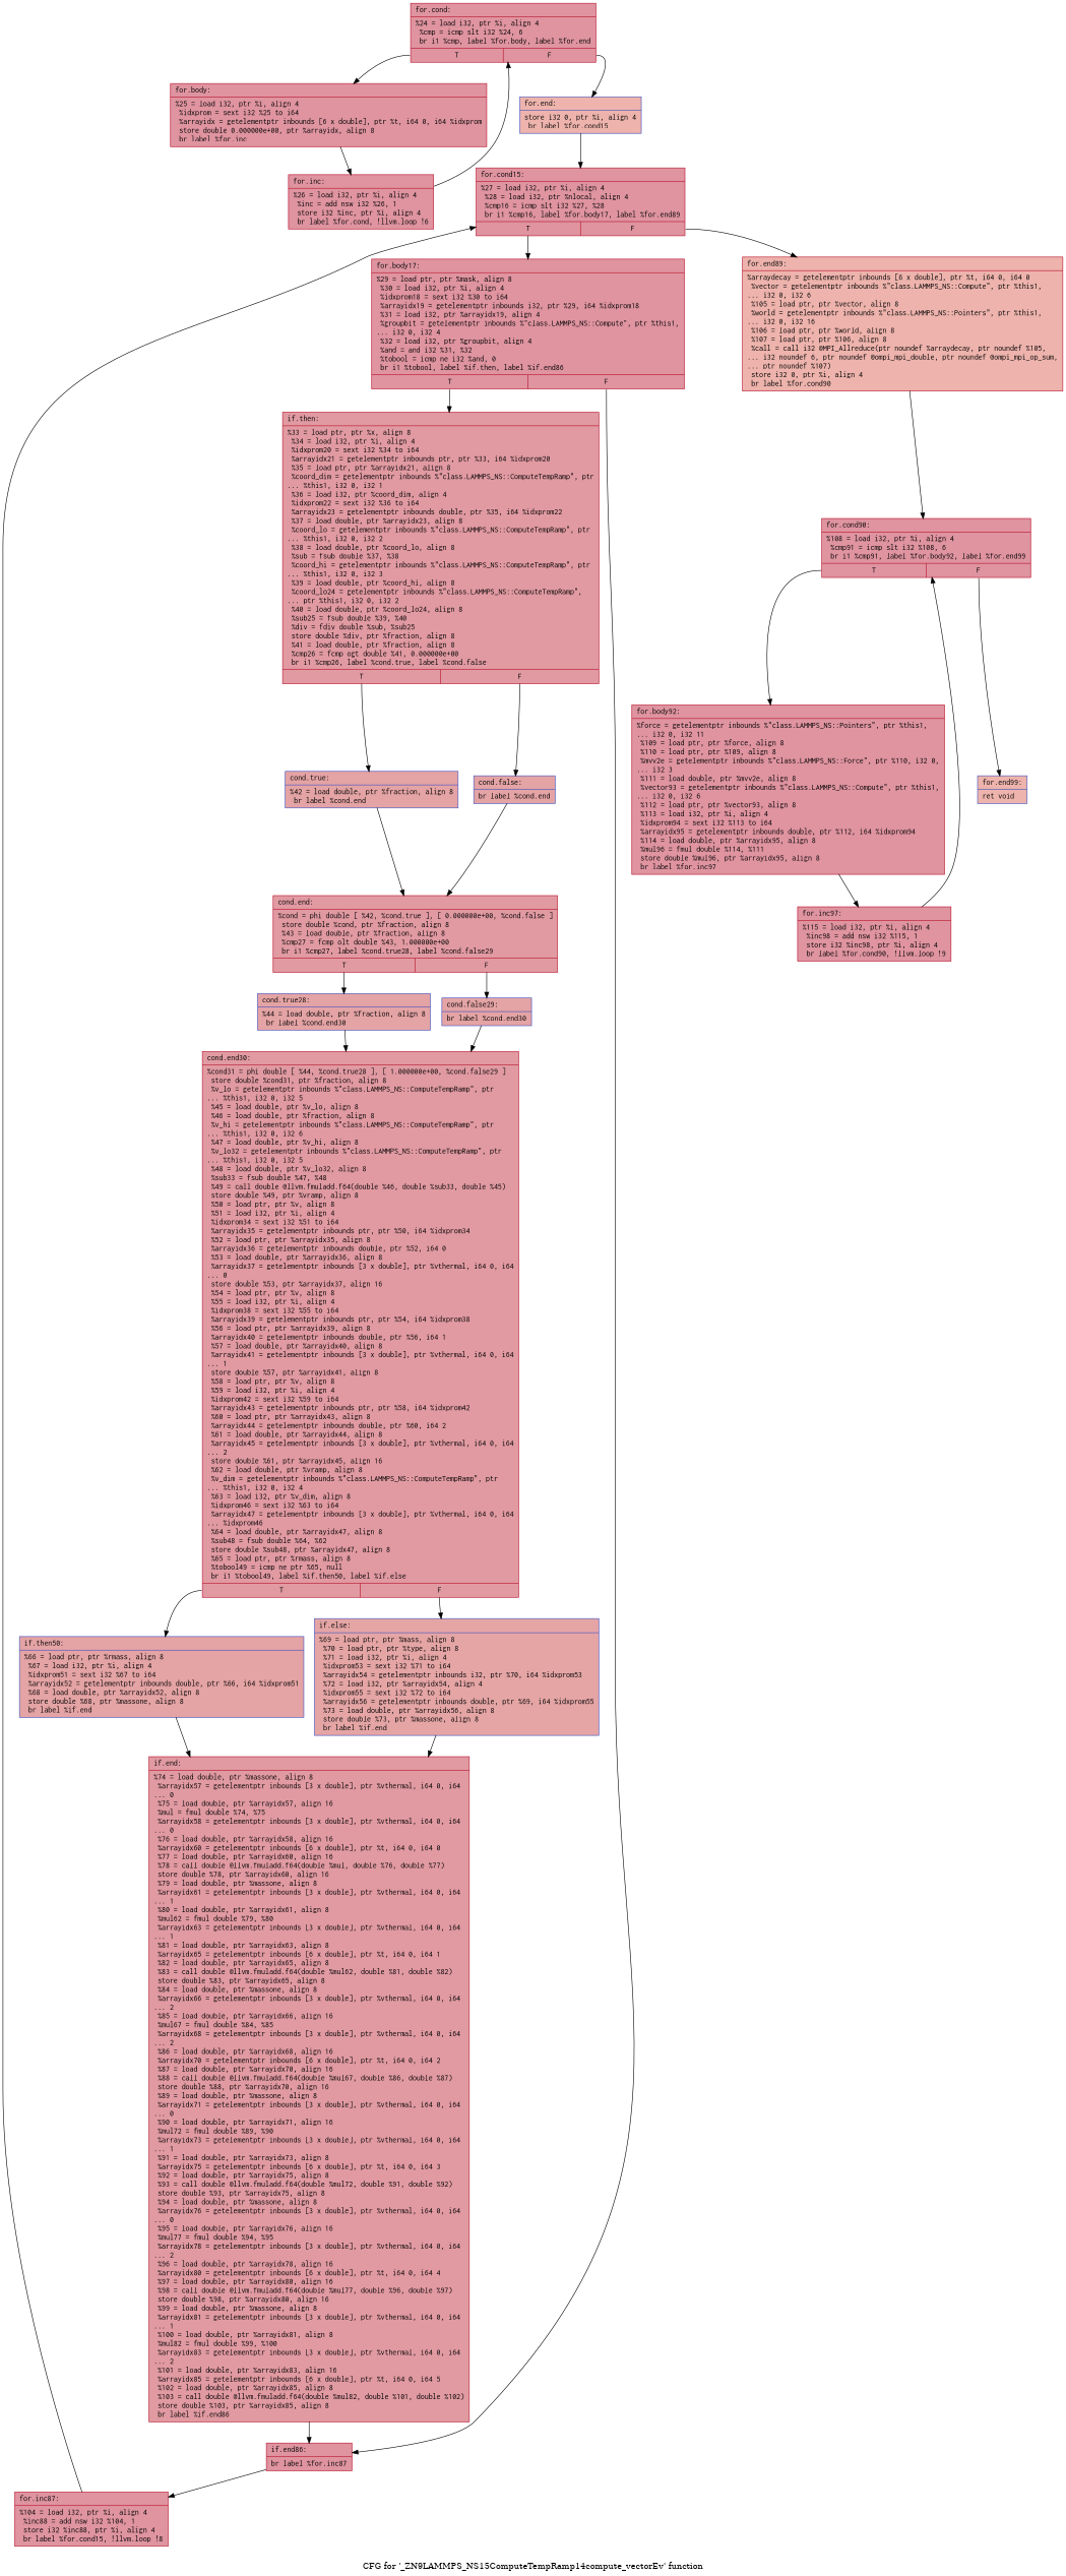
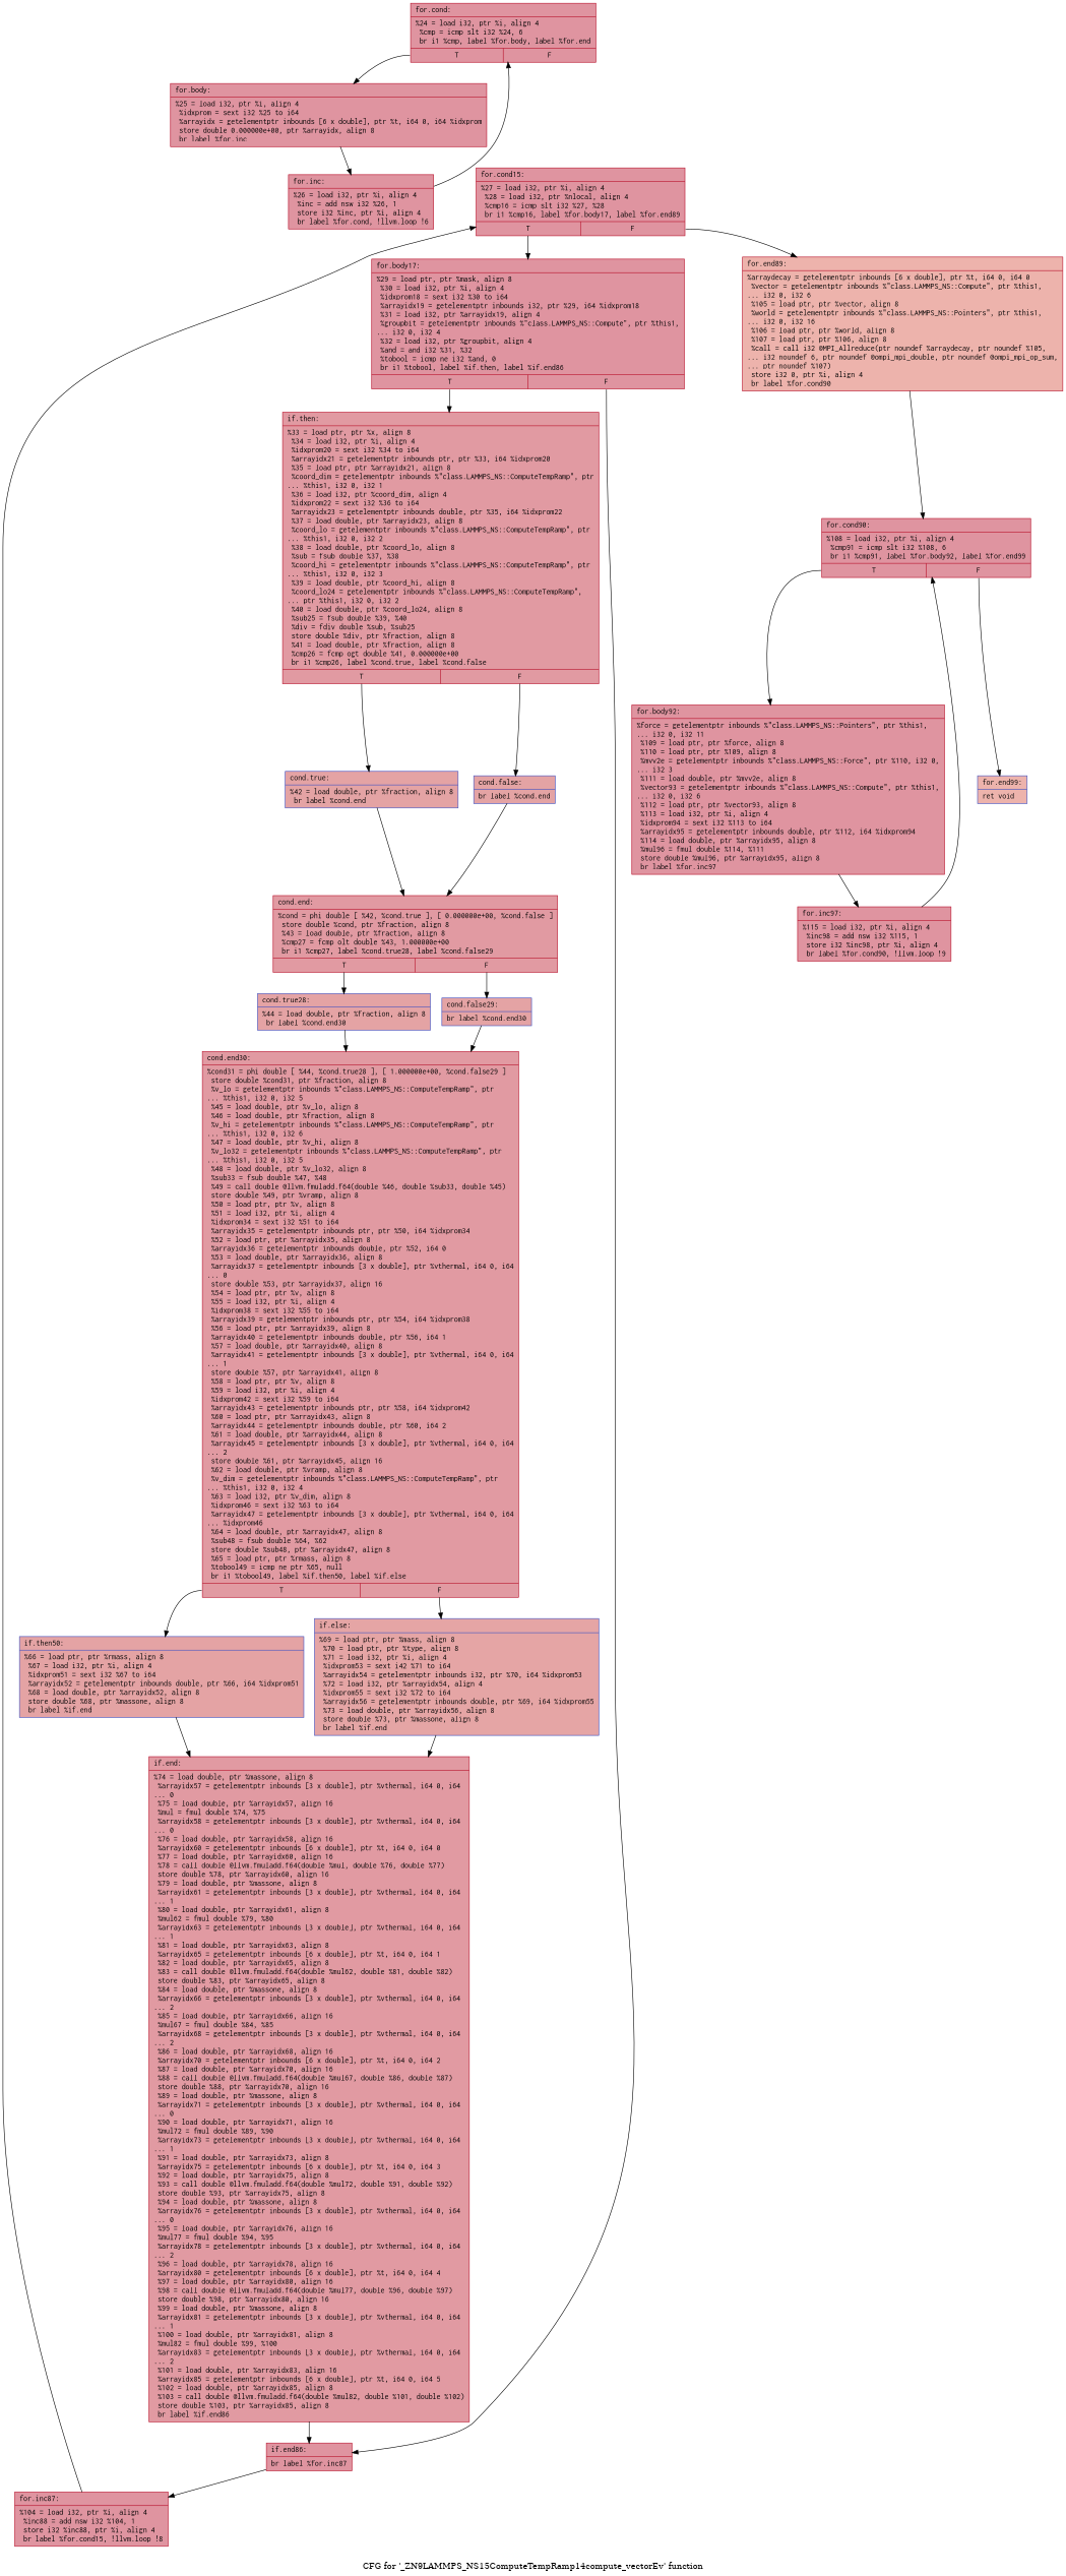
  digraph {
    label="CFG for '_ZN9LAMMPS_NS15ComputeTempRamp14compute_vectorEv' function"
    node [color="#b70d28ff" fillcolor="#b70d2870" fontname=Courier shape=record style=filled]
    n1 [label="{for.cond:\l|  %24 = load i32, ptr %i, align 4\l  %cmp = icmp slt i32 %24, 6\l  br i1 %cmp, label %for.body, label %for.end\l|{<s0>T|<s1>F}}"]
    n2 [label="{for.body:\l|  %25 = load i32, ptr %i, align 4\l  %idxprom = sext i32 %25 to i64\l  %arrayidx = getelementptr inbounds [6 x double], ptr %t, i64 0, i64 %idxprom\l  store double 0.000000e+00, ptr %arrayidx, align 8\l  br label %for.inc\l}"]
-   n3 [color="#3d50c3ff" fillcolor="#d6524470" label="{for.end:\l|  store i32 0, ptr %i, align 4\l  br label %for.cond15\l}"]
    n4 [label="{for.inc:\l|  %26 = load i32, ptr %i, align 4\l  %inc = add nsw i32 %26, 1\l  store i32 %inc, ptr %i, align 4\l  br label %for.cond, !llvm.loop !6\l}"]
    n5 [label="{for.cond15:\l|  %27 = load i32, ptr %i, align 4\l  %28 = load i32, ptr %nlocal, align 4\l  %cmp16 = icmp slt i32 %27, %28\l  br i1 %cmp16, label %for.body17, label %for.end89\l|{<s0>T|<s1>F}}"]
    n6 [label="{for.body17:\l|  %29 = load ptr, ptr %mask, align 8\l  %30 = load i32, ptr %i, align 4\l  %idxprom18 = sext i32 %30 to i64\l  %arrayidx19 = getelementptr inbounds i32, ptr %29, i64 %idxprom18\l  %31 = load i32, ptr %arrayidx19, align 4\l  %groupbit = getelementptr inbounds %\"class.LAMMPS_NS::Compute\", ptr %this1,\l... i32 0, i32 4\l  %32 = load i32, ptr %groupbit, align 4\l  %and = and i32 %31, %32\l  %tobool = icmp ne i32 %and, 0\l  br i1 %tobool, label %if.then, label %if.end86\l|{<s0>T|<s1>F}}"]
    n7 [fillcolor="#d6524470" label="{for.end89:\l|  %arraydecay = getelementptr inbounds [6 x double], ptr %t, i64 0, i64 0\l  %vector = getelementptr inbounds %\"class.LAMMPS_NS::Compute\", ptr %this1,\l... i32 0, i32 6\l  %105 = load ptr, ptr %vector, align 8\l  %world = getelementptr inbounds %\"class.LAMMPS_NS::Pointers\", ptr %this1,\l... i32 0, i32 16\l  %106 = load ptr, ptr %world, align 8\l  %107 = load ptr, ptr %106, align 8\l  %call = call i32 @MPI_Allreduce(ptr noundef %arraydecay, ptr noundef %105,\l... i32 noundef 6, ptr noundef @ompi_mpi_double, ptr noundef @ompi_mpi_op_sum,\l... ptr noundef %107)\l  store i32 0, ptr %i, align 4\l  br label %for.cond90\l}"]
    n8 [fillcolor="#bb1b2c70" label="{if.then:\l|  %33 = load ptr, ptr %x, align 8\l  %34 = load i32, ptr %i, align 4\l  %idxprom20 = sext i32 %34 to i64\l  %arrayidx21 = getelementptr inbounds ptr, ptr %33, i64 %idxprom20\l  %35 = load ptr, ptr %arrayidx21, align 8\l  %coord_dim = getelementptr inbounds %\"class.LAMMPS_NS::ComputeTempRamp\", ptr\l... %this1, i32 0, i32 1\l  %36 = load i32, ptr %coord_dim, align 4\l  %idxprom22 = sext i32 %36 to i64\l  %arrayidx23 = getelementptr inbounds double, ptr %35, i64 %idxprom22\l  %37 = load double, ptr %arrayidx23, align 8\l  %coord_lo = getelementptr inbounds %\"class.LAMMPS_NS::ComputeTempRamp\", ptr\l... %this1, i32 0, i32 2\l  %38 = load double, ptr %coord_lo, align 8\l  %sub = fsub double %37, %38\l  %coord_hi = getelementptr inbounds %\"class.LAMMPS_NS::ComputeTempRamp\", ptr\l... %this1, i32 0, i32 3\l  %39 = load double, ptr %coord_hi, align 8\l  %coord_lo24 = getelementptr inbounds %\"class.LAMMPS_NS::ComputeTempRamp\",\l... ptr %this1, i32 0, i32 2\l  %40 = load double, ptr %coord_lo24, align 8\l  %sub25 = fsub double %39, %40\l  %div = fdiv double %sub, %sub25\l  store double %div, ptr %fraction, align 8\l  %41 = load double, ptr %fraction, align 8\l  %cmp26 = fcmp ogt double %41, 0.000000e+00\l  br i1 %cmp26, label %cond.true, label %cond.false\l|{<s0>T|<s1>F}}"]
    n9 [label="{if.end86:\l|  br label %for.inc87\l}"]
    n10 [label="{for.cond90:\l|  %108 = load i32, ptr %i, align 4\l  %cmp91 = icmp slt i32 %108, 6\l  br i1 %cmp91, label %for.body92, label %for.end99\l|{<s0>T|<s1>F}}"]
    n11 [color="#3d50c3ff" fillcolor="#c32e3170" label="{cond.true:\l|  %42 = load double, ptr %fraction, align 8\l  br label %cond.end\l}"]
    n12 [color="#3d50c3ff" fillcolor="#c32e3170" label="{cond.false:\l|  br label %cond.end\l}"]
    n13 [label="{for.inc87:\l|  %104 = load i32, ptr %i, align 4\l  %inc88 = add nsw i32 %104, 1\l  store i32 %inc88, ptr %i, align 4\l  br label %for.cond15, !llvm.loop !8\l}"]
    n14 [label="{for.body92:\l|  %force = getelementptr inbounds %\"class.LAMMPS_NS::Pointers\", ptr %this1,\l... i32 0, i32 11\l  %109 = load ptr, ptr %force, align 8\l  %110 = load ptr, ptr %109, align 8\l  %mvv2e = getelementptr inbounds %\"class.LAMMPS_NS::Force\", ptr %110, i32 0,\l... i32 3\l  %111 = load double, ptr %mvv2e, align 8\l  %vector93 = getelementptr inbounds %\"class.LAMMPS_NS::Compute\", ptr %this1,\l... i32 0, i32 6\l  %112 = load ptr, ptr %vector93, align 8\l  %113 = load i32, ptr %i, align 4\l  %idxprom94 = sext i32 %113 to i64\l  %arrayidx95 = getelementptr inbounds double, ptr %112, i64 %idxprom94\l  %114 = load double, ptr %arrayidx95, align 8\l  %mul96 = fmul double %114, %111\l  store double %mul96, ptr %arrayidx95, align 8\l  br label %for.inc97\l}"]
    n15 [color="#3d50c3ff" fillcolor="#d6524470" label="{for.end99:\l|  ret void\l}"]
    n16 [fillcolor="#bb1b2c70" label="{cond.end:\l|  %cond = phi double [ %42, %cond.true ], [ 0.000000e+00, %cond.false ]\l  store double %cond, ptr %fraction, align 8\l  %43 = load double, ptr %fraction, align 8\l  %cmp27 = fcmp olt double %43, 1.000000e+00\l  br i1 %cmp27, label %cond.true28, label %cond.false29\l|{<s0>T|<s1>F}}"]
    n17 [color="#3d50c3ff" fillcolor="#c32e3170" label="{cond.true28:\l|  %44 = load double, ptr %fraction, align 8\l  br label %cond.end30\l}"]
    n18 [color="#3d50c3ff" fillcolor="#c32e3170" label="{cond.false29:\l|  br label %cond.end30\l}"]
    n19 [fillcolor="#bb1b2c70" label="{cond.end30:\l|  %cond31 = phi double [ %44, %cond.true28 ], [ 1.000000e+00, %cond.false29 ]\l  store double %cond31, ptr %fraction, align 8\l  %v_lo = getelementptr inbounds %\"class.LAMMPS_NS::ComputeTempRamp\", ptr\l... %this1, i32 0, i32 5\l  %45 = load double, ptr %v_lo, align 8\l  %46 = load double, ptr %fraction, align 8\l  %v_hi = getelementptr inbounds %\"class.LAMMPS_NS::ComputeTempRamp\", ptr\l... %this1, i32 0, i32 6\l  %47 = load double, ptr %v_hi, align 8\l  %v_lo32 = getelementptr inbounds %\"class.LAMMPS_NS::ComputeTempRamp\", ptr\l... %this1, i32 0, i32 5\l  %48 = load double, ptr %v_lo32, align 8\l  %sub33 = fsub double %47, %48\l  %49 = call double @llvm.fmuladd.f64(double %46, double %sub33, double %45)\l  store double %49, ptr %vramp, align 8\l  %50 = load ptr, ptr %v, align 8\l  %51 = load i32, ptr %i, align 4\l  %idxprom34 = sext i32 %51 to i64\l  %arrayidx35 = getelementptr inbounds ptr, ptr %50, i64 %idxprom34\l  %52 = load ptr, ptr %arrayidx35, align 8\l  %arrayidx36 = getelementptr inbounds double, ptr %52, i64 0\l  %53 = load double, ptr %arrayidx36, align 8\l  %arrayidx37 = getelementptr inbounds [3 x double], ptr %vthermal, i64 0, i64\l... 0\l  store double %53, ptr %arrayidx37, align 16\l  %54 = load ptr, ptr %v, align 8\l  %55 = load i32, ptr %i, align 4\l  %idxprom38 = sext i32 %55 to i64\l  %arrayidx39 = getelementptr inbounds ptr, ptr %54, i64 %idxprom38\l  %56 = load ptr, ptr %arrayidx39, align 8\l  %arrayidx40 = getelementptr inbounds double, ptr %56, i64 1\l  %57 = load double, ptr %arrayidx40, align 8\l  %arrayidx41 = getelementptr inbounds [3 x double], ptr %vthermal, i64 0, i64\l... 1\l  store double %57, ptr %arrayidx41, align 8\l  %58 = load ptr, ptr %v, align 8\l  %59 = load i32, ptr %i, align 4\l  %idxprom42 = sext i32 %59 to i64\l  %arrayidx43 = getelementptr inbounds ptr, ptr %58, i64 %idxprom42\l  %60 = load ptr, ptr %arrayidx43, align 8\l  %arrayidx44 = getelementptr inbounds double, ptr %60, i64 2\l  %61 = load double, ptr %arrayidx44, align 8\l  %arrayidx45 = getelementptr inbounds [3 x double], ptr %vthermal, i64 0, i64\l... 2\l  store double %61, ptr %arrayidx45, align 16\l  %62 = load double, ptr %vramp, align 8\l  %v_dim = getelementptr inbounds %\"class.LAMMPS_NS::ComputeTempRamp\", ptr\l... %this1, i32 0, i32 4\l  %63 = load i32, ptr %v_dim, align 8\l  %idxprom46 = sext i32 %63 to i64\l  %arrayidx47 = getelementptr inbounds [3 x double], ptr %vthermal, i64 0, i64\l... %idxprom46\l  %64 = load double, ptr %arrayidx47, align 8\l  %sub48 = fsub double %64, %62\l  store double %sub48, ptr %arrayidx47, align 8\l  %65 = load ptr, ptr %rmass, align 8\l  %tobool49 = icmp ne ptr %65, null\l  br i1 %tobool49, label %if.then50, label %if.else\l|{<s0>T|<s1>F}}"]
    n20 [color="#3d50c3ff" fillcolor="#c32e3170" label="{if.then50:\l|  %66 = load ptr, ptr %rmass, align 8\l  %67 = load i32, ptr %i, align 4\l  %idxprom51 = sext i32 %67 to i64\l  %arrayidx52 = getelementptr inbounds double, ptr %66, i64 %idxprom51\l  %68 = load double, ptr %arrayidx52, align 8\l  store double %68, ptr %massone, align 8\l  br label %if.end\l}"]
-   n21 [color="#3d50c3ff" fillcolor="#c5333470" label="{if.else:\l|  %69 = load ptr, ptr %mass, align 8\l  %70 = load ptr, ptr %type, align 8\l  %71 = load i32, ptr %i, align 4\l  %idxprom53 = sext i32 %71 to i64\l  %arrayidx54 = getelementptr inbounds i32, ptr %70, i64 %idxprom53\l  %72 = load i32, ptr %arrayidx54, align 4\l  %idxprom55 = sext i32 %72 to i64\l  %arrayidx56 = getelementptr inbounds double, ptr %69, i64 %idxprom55\l  %73 = load double, ptr %arrayidx56, align 8\l  store double %73, ptr %massone, align 8\l  br label %if.end\l}"]
+   n21 [color="#3d50c3ff" fillcolor="#c5333470" label="{if.else:\l|  %69 = load ptr, ptr %mass, align 8\l  %70 = load ptr, ptr %type, align 8\l  %71 = load i32, ptr %i, align 4\l  %idxprom53 = sext i42 %71 to i64\l  %arrayidx54 = getelementptr inbounds i32, ptr %70, i64 %idxprom53\l  %72 = load i32, ptr %arrayidx54, align 4\l  %idxprom55 = sext i32 %72 to i64\l  %arrayidx56 = getelementptr inbounds double, ptr %69, i64 %idxprom55\l  %73 = load double, ptr %arrayidx56, align 8\l  store double %73, ptr %massone, align 8\l  br label %if.end\l}"]
    n22 [fillcolor="#bb1b2c70" label="{if.end:\l|  %74 = load double, ptr %massone, align 8\l  %arrayidx57 = getelementptr inbounds [3 x double], ptr %vthermal, i64 0, i64\l... 0\l  %75 = load double, ptr %arrayidx57, align 16\l  %mul = fmul double %74, %75\l  %arrayidx58 = getelementptr inbounds [3 x double], ptr %vthermal, i64 0, i64\l... 0\l  %76 = load double, ptr %arrayidx58, align 16\l  %arrayidx60 = getelementptr inbounds [6 x double], ptr %t, i64 0, i64 0\l  %77 = load double, ptr %arrayidx60, align 16\l  %78 = call double @llvm.fmuladd.f64(double %mul, double %76, double %77)\l  store double %78, ptr %arrayidx60, align 16\l  %79 = load double, ptr %massone, align 8\l  %arrayidx61 = getelementptr inbounds [3 x double], ptr %vthermal, i64 0, i64\l... 1\l  %80 = load double, ptr %arrayidx61, align 8\l  %mul62 = fmul double %79, %80\l  %arrayidx63 = getelementptr inbounds [3 x double], ptr %vthermal, i64 0, i64\l... 1\l  %81 = load double, ptr %arrayidx63, align 8\l  %arrayidx65 = getelementptr inbounds [6 x double], ptr %t, i64 0, i64 1\l  %82 = load double, ptr %arrayidx65, align 8\l  %83 = call double @llvm.fmuladd.f64(double %mul62, double %81, double %82)\l  store double %83, ptr %arrayidx65, align 8\l  %84 = load double, ptr %massone, align 8\l  %arrayidx66 = getelementptr inbounds [3 x double], ptr %vthermal, i64 0, i64\l... 2\l  %85 = load double, ptr %arrayidx66, align 16\l  %mul67 = fmul double %84, %85\l  %arrayidx68 = getelementptr inbounds [3 x double], ptr %vthermal, i64 0, i64\l... 2\l  %86 = load double, ptr %arrayidx68, align 16\l  %arrayidx70 = getelementptr inbounds [6 x double], ptr %t, i64 0, i64 2\l  %87 = load double, ptr %arrayidx70, align 16\l  %88 = call double @llvm.fmuladd.f64(double %mul67, double %86, double %87)\l  store double %88, ptr %arrayidx70, align 16\l  %89 = load double, ptr %massone, align 8\l  %arrayidx71 = getelementptr inbounds [3 x double], ptr %vthermal, i64 0, i64\l... 0\l  %90 = load double, ptr %arrayidx71, align 16\l  %mul72 = fmul double %89, %90\l  %arrayidx73 = getelementptr inbounds [3 x double], ptr %vthermal, i64 0, i64\l... 1\l  %91 = load double, ptr %arrayidx73, align 8\l  %arrayidx75 = getelementptr inbounds [6 x double], ptr %t, i64 0, i64 3\l  %92 = load double, ptr %arrayidx75, align 8\l  %93 = call double @llvm.fmuladd.f64(double %mul72, double %91, double %92)\l  store double %93, ptr %arrayidx75, align 8\l  %94 = load double, ptr %massone, align 8\l  %arrayidx76 = getelementptr inbounds [3 x double], ptr %vthermal, i64 0, i64\l... 0\l  %95 = load double, ptr %arrayidx76, align 16\l  %mul77 = fmul double %94, %95\l  %arrayidx78 = getelementptr inbounds [3 x double], ptr %vthermal, i64 0, i64\l... 2\l  %96 = load double, ptr %arrayidx78, align 16\l  %arrayidx80 = getelementptr inbounds [6 x double], ptr %t, i64 0, i64 4\l  %97 = load double, ptr %arrayidx80, align 16\l  %98 = call double @llvm.fmuladd.f64(double %mul77, double %96, double %97)\l  store double %98, ptr %arrayidx80, align 16\l  %99 = load double, ptr %massone, align 8\l  %arrayidx81 = getelementptr inbounds [3 x double], ptr %vthermal, i64 0, i64\l... 1\l  %100 = load double, ptr %arrayidx81, align 8\l  %mul82 = fmul double %99, %100\l  %arrayidx83 = getelementptr inbounds [3 x double], ptr %vthermal, i64 0, i64\l... 2\l  %101 = load double, ptr %arrayidx83, align 16\l  %arrayidx85 = getelementptr inbounds [6 x double], ptr %t, i64 0, i64 5\l  %102 = load double, ptr %arrayidx85, align 8\l  %103 = call double @llvm.fmuladd.f64(double %mul82, double %101, double %102)\l  store double %103, ptr %arrayidx85, align 8\l  br label %if.end86\l}"]
    n23 [label="{for.inc97:\l|  %115 = load i32, ptr %i, align 4\l  %inc98 = add nsw i32 %115, 1\l  store i32 %inc98, ptr %i, align 4\l  br label %for.cond90, !llvm.loop !9\l}"]
    n1 -> n2 [tailport=s0]
-   n1 -> n3 [tailport=s1]
    n2 -> n4
-   n3 -> n5
    n4 -> n1
    n5 -> n6 [tailport=s0]
    n5 -> n7 [tailport=s1]
    n6 -> n8 [tailport=s0]
    n6 -> n9 [tailport=s1]
    n7 -> n10
    n8 -> n11 [tailport=s0]
    n8 -> n12 [tailport=s1]
    n9 -> n13
    n10 -> n14 [tailport=s0]
    n10 -> n15 [tailport=s1]
    n11 -> n16
    n12 -> n16
    n13 -> n5
    n14 -> n23
    n16 -> n17 [tailport=s0]
    n16 -> n18 [tailport=s1]
    n17 -> n19
    n18 -> n19
    n19 -> n20 [tailport=s0]
    n19 -> n21 [tailport=s1]
    n20 -> n22
    n21 -> n22
    n22 -> n9
    n23 -> n10
  }
